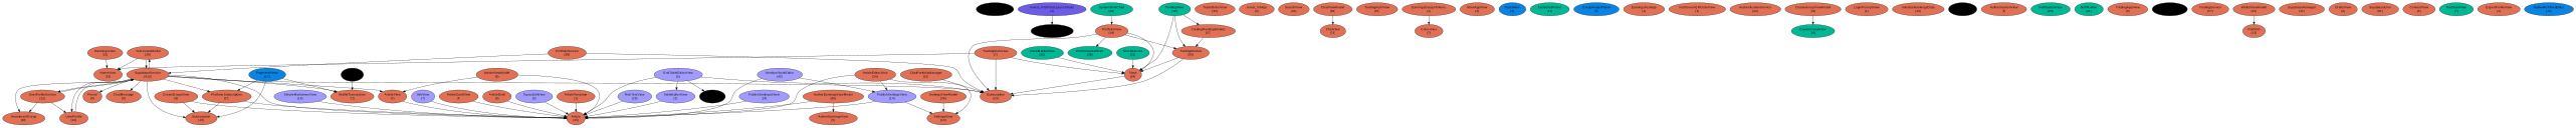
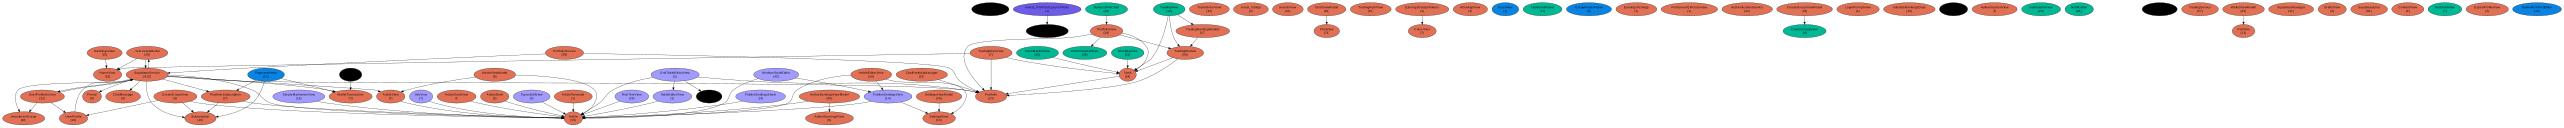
  digraph {
    rankdir=TB
    node [fillcolor="#E17055" fontname=Arial style="filled,rounded"]
    edge [fontname=Arial]
    n1 [fillcolor="#DDD" label="Invest_V3Tests\n(1)"]
    n2 [fillcolor="#6C5CE7" label="Invest_V3UITestsLaunchTests\n(1)"]
    n3 [fillcolor="#DDD" label="Invest_V3UITests\n(2)"]
    n4 [label="TradingMainView\n(7)"]
    n5 [label="HomeView\n(39)"]
-   n6 [label="Subscription\n(23)"]
+   n6 [label="Portfolio\n(23)"]
    n7 [label="Stock\n(24)"]
    n8 [fillcolor="#00B894" label="StockMarketView\n(20)"]
    n9 [fillcolor="#00B894" label="DynamicPieChart\n(18)"]
    n10 [label="PortfolioView\n(18)"]
    n11 [label="TradingModels\n(56)"]
    n12 [fillcolor="#00B894" label="PerformanceChart\n(38)"]
    n13 [label="TradeOrderView\n(32)"]
    n14 [label="Invest_V3App\n(2)"]
    n15 [fillcolor="#A29BFE" label="TableEditorView\n(2)"]
    n16 [label="Article\n(15)"]
    n17 [label="ChatPortfolioManager\n(25)"]
    n18 [label="Friend\n(9)"]
    n19 [fillcolor="#A29BFE" label="PublishSettingsSheet\n(24)"]
    n20 [fillcolor="#A29BFE" label="MediumStyleEditor\n(45)"]
    n21 [fillcolor="#A29BFE" label="PublishSettingsView\n(14)"]
    n22 [label="SettingsView\n(16)"]
    n23 [label="ArticleEditorView\n(24)"]
    n24 [label="SearchView\n(41)"]
    n25 [fillcolor="#A29BFE" label="SimpleMarkdownView\n(16)"]
    n26 [label="TradingRankingModels\n(37)"]
    n27 [fillcolor="#A29BFE" label="GridTableEditorView\n(5)"]
    n28 [fillcolor="#DDD" label="GridTable\n(14)"]
    n29 [label="UserProfileService\n(22)"]
    n30 [label="UserProfile\n(16)"]
    n31 [label="InvestmentGroup\n(46)"]
    n32 [label="SupabaseService\n(413)"]
    n33 [label="ChatMessage\n(8)"]
    n34 [label="ArticleView\n(7)"]
    n35 [label="HomeViewModel\n(29)"]
    n36 [label="PlatformSubscription\n(27)"]
    n37 [label="Subscription\n(16)"]
    n38 [label="WalletTransaction\n(71)"]
    n39 [fillcolor="#A29BFE" label="InfoView\n(7)"]
    n40 [label="ChatViewModel\n(94)"]
    n41 [label="ChatView\n(74)"]
    n42 [label="TradingAuthView\n(15)"]
    n43 [label="SettingsViewModel\n(36)"]
    n44 [label="Color+Hex\n(7)"]
    n45 [fillcolor="#00B894" label="StockService\n(21)"]
    n46 [label="MainAppView\n(4)"]
    n47 [fillcolor="#0984E3" label="ToastView\n(2)"]
    n48 [fillcolor="#00B894" label="TableGridPicker\n(11)"]
    n49 [fillcolor="#0984E3" label="GroupAvatarPicker\n(9)"]
    n50 [label="EarningsTestApp\n(1)"]
    n51 [label="FullScreenQRCodeView\n(1)"]
    n52 [label="AuthenticationService\n(24)"]
    n53 [label="EarningsDesignTokens\n(1)"]
    n54 [label="CreateGroupViewModel\n(24)"]
    n55 [fillcolor="#00B894" label="CreateGroupView\n(10)"]
    n56 [label="RankingsView\n(15)"]
    n57 [label="AuthorEarningsViewModel\n(36)"]
    n58 [label="AuthorEarningsView\n(5)"]
    n59 [label="LoginPromptView\n(1)"]
    n60 [label="InitializeRankingsData\n(10)"]
    n61 [fillcolor="#0984E3" label="PaymentViews\n(17)"]
    n62 [fillcolor="#DDD" label="Font+Style\n(1)"]
    n63 [label="AuthenticationView\n(8)"]
    n64 [label="PortfolioService\n(38)"]
    n65 [label="ArticleCardView\n(4)"]
    n66 [fillcolor="#DDD" label="GiftItem\n(1)"]
    n67 [label="ArticleDraft\n(3)"]
    n68 [fillcolor="#A29BFE" label="TopicsEditView\n(3)"]
    n69 [fillcolor="#00B894" label="NotificationView\n(23)"]
    n70 [fillcolor="#00B894" label="Notification\n(21)"]
-   n71 [label="TradingAppView\n(6)"]
    n72 [fillcolor="#DDD" label="Int+Formatted\n(15)"]
    n73 [label="CreateGroupView\n(6)"]
    n74 [label="TradingService\n(57)"]
    n75 [label="WalletViewModel\n(22)"]
    n76 [label="Portfolio\n(13)"]
    n77 [label="SupabaseManager\n(11)"]
    n78 [label="DraftsView\n(4)"]
    n79 [label="ArticleTemplate\n(1)"]
    n80 [label="SupabaseError\n(61)"]
    n81 [label="ArticleViewModel\n(6)"]
    n82 [label="ContentView\n(3)"]
    n83 [fillcolor="#A29BFE" label="RichTextView\n(29)"]
    n84 [fillcolor="#00B894" label="PieChartView\n(7)"]
    n85 [fillcolor="#00B894" label="TradingView\n(12)"]
    n86 [label="ExpertProfileView\n(1)"]
    n87 [fillcolor="#0984E3" label="NativeRichTextEditor\n(15)"]
    n2 -> n3
    n4 -> n5
    n4 -> n6
    n4 -> n7
    n7 -> n6
    n8 -> n7
    n9 -> n10
    n10 -> n6
    n10 -> n7
    n10 -> n11
    n10 -> n12
    n11 -> n6
    n11 -> n7
    n15 -> n16
    n17 -> n6
    n19 -> n16
    n20 -> n16
    n20 -> n21
    n21 -> n16
    n21 -> n22
    n23 -> n16
    n23 -> n21
    n23 -> n22
    n25 -> n16
    n26 -> n11
    n27 -> n6
    n27 -> n15
    n27 -> n16
    n27 -> n28
    n29 -> n30
    n29 -> n31
    n29 -> n32
    n30 -> n32
    n32 -> n6
    n32 -> n16
    n32 -> n18
    n32 -> n29
-   n32 -> n30
+   n73 -> n30
    n32 -> n31
    n32 -> n33
    n32 -> n34
    n32 -> n35
    n32 -> n36
    n32 -> n37
    n32 -> n38
    n34 -> n16
    n35 -> n5
    n35 -> n32
    n36 -> n16
    n36 -> n37
    n39 -> n16
    n40 -> n41
    n43 -> n22
    n45 -> n7
    n53 -> n44
    n54 -> n55
    n56 -> n5
    n57 -> n16
    n57 -> n58
    n61 -> n36
    n61 -> n37
    n61 -> n38
    n64 -> n6
    n64 -> n32
    n65 -> n16
    n66 -> n38
    n67 -> n16
    n68 -> n16
    n73 -> n16
    n73 -> n37
    n75 -> n76
    n79 -> n16
    n81 -> n16
    n81 -> n34
    n83 -> n16
    n85 -> n7
    n85 -> n11
    n85 -> n26
  }
